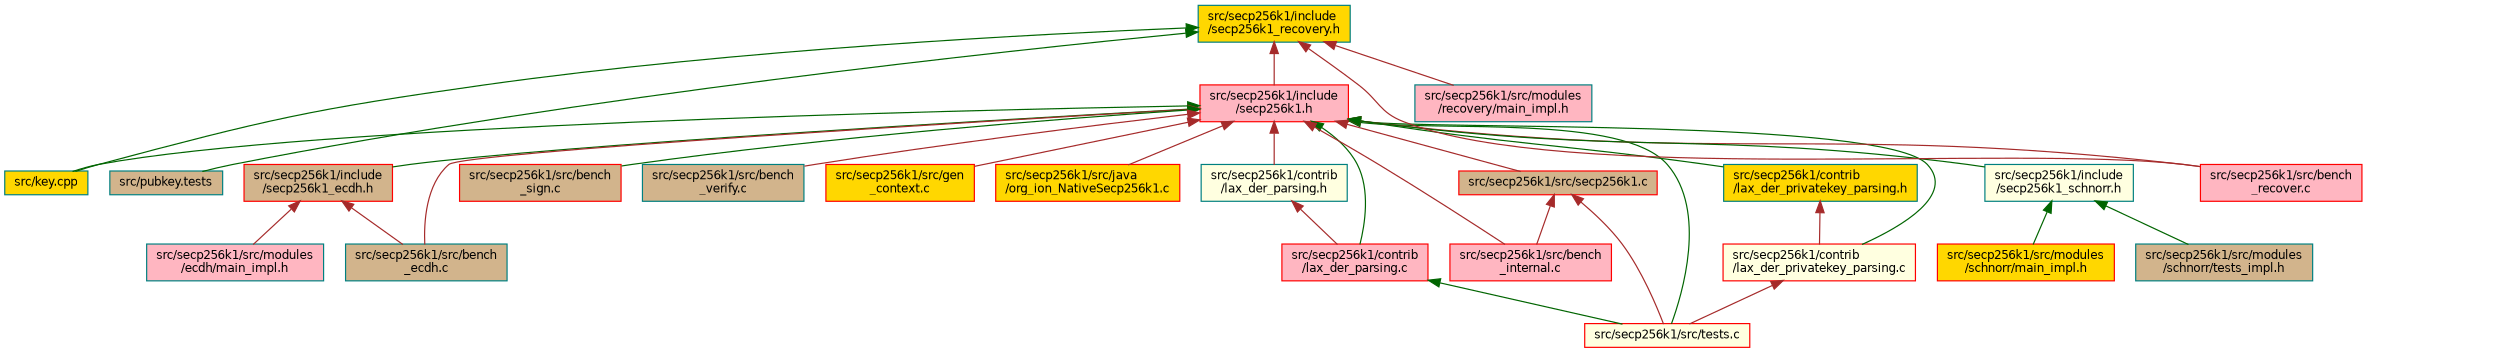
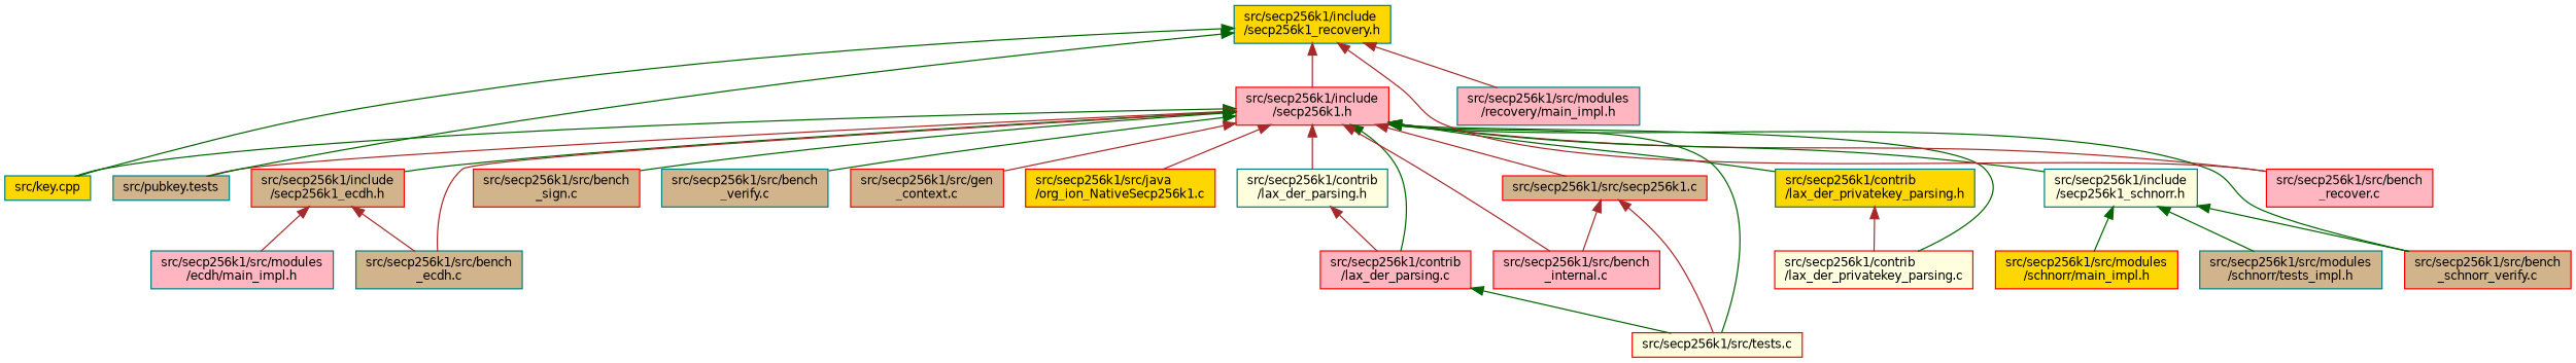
  digraph {
    node [color=red fillcolor=tan fontname=Helvetica fontsize=10 shape=record style=filled]
    edge [color=brown dir=back fontname=Helvetica fontsize=10 labelfontname=Helvetica labelfontsize=10 style=solid]
    n1 [fillcolor=lightpink fontcolor=black height=0.2 label="src/secp256k1/include\l/secp256k1.h" width=0.4]
    n2 [color=teal fillcolor=gold height=0.2 label="src/key.cpp" width=0.4]
    n3 [color=teal height=0.2 label="src/pubkey.tests" width=0.4]
    n4 [fillcolor=lightpink height=0.2 label="src/secp256k1/contrib\l/lax_der_parsing.c" width=0.4]
    n5 [fillcolor=lightyellow height=0.2 label="src/secp256k1/src/tests.c" width=0.4]
    n6 [color=teal fillcolor=lightyellow height=0.2 label="src/secp256k1/contrib\l/lax_der_parsing.h" width=0.4]
    n7 [fillcolor=lightyellow height=0.2 label="src/secp256k1/contrib\l/lax_der_privatekey_parsing.c" width=0.4]
    n8 [color=teal fillcolor=gold height=0.2 label="src/secp256k1/contrib\l/lax_der_privatekey_parsing.h" width=0.4]
    n9 [height=0.2 label="src/secp256k1/include\l/secp256k1_ecdh.h" width=0.4]
    n10 [color=teal height=0.2 label="src/secp256k1/src/bench\l_ecdh.c" width=0.4]
    n11 [fillcolor=lightpink height=0.2 label="src/secp256k1/src/bench\l_recover.c" width=0.4]
    n12 [color=teal fillcolor=lightyellow height=0.2 label="src/secp256k1/include\l/secp256k1_schnorr.h" width=0.4]
+   n13 [height=0.2 label="src/secp256k1/src/bench\l_schnorr_verify.c" width=0.4]
    n14 [fillcolor=lightpink height=0.2 label="src/secp256k1/src/bench\l_internal.c" width=0.4]
    n15 [height=0.2 label="src/secp256k1/src/secp256k1.c" width=0.4]
    n16 [height=0.2 label="src/secp256k1/src/bench\l_sign.c" width=0.4]
    n17 [color=teal height=0.2 label="src/secp256k1/src/bench\l_verify.c" width=0.4]
-   n18 [fillcolor=gold height=0.2 label="src/secp256k1/src/gen\l_context.c" width=0.4]
+   n18 [height=0.2 label="src/secp256k1/src/gen\l_context.c" width=0.4]
    n19 [fillcolor=gold height=0.2 label="src/secp256k1/src/java\l/org_ion_NativeSecp256k1.c" width=0.4]
    n20 [color=teal fillcolor=lightpink height=0.2 label="src/secp256k1/src/modules\l/ecdh/main_impl.h" width=0.4]
    n21 [color=teal fillcolor=gold height=0.2 label="src/secp256k1/include\l/secp256k1_recovery.h" width=0.4]
    n22 [color=teal fillcolor=lightpink height=0.2 label="src/secp256k1/src/modules\l/recovery/main_impl.h" width=0.4]
    n23 [fillcolor=gold height=0.2 label="src/secp256k1/src/modules\l/schnorr/main_impl.h" width=0.4]
    n24 [color=teal height=0.2 label="src/secp256k1/src/modules\l/schnorr/tests_impl.h" width=0.4]
    n1 -> n2 [color=darkgreen]
+   n1 -> n3
    n1 -> n4 [color=darkgreen]
    n1 -> n5 [color=darkgreen]
    n1 -> n6
    n1 -> n7 [color=darkgreen]
    n1 -> n8 [color=darkgreen]
    n1 -> n9 [color=darkgreen]
    n1 -> n10
    n1 -> n11
    n1 -> n12 [color=darkgreen]
+   n1 -> n13 [color=darkgreen]
    n1 -> n14
    n1 -> n15
    n1 -> n16 [color=darkgreen]
-   n1 -> n17
+   n1 -> n17 [color=darkgreen]
    n1 -> n18
    n1 -> n19
    n4 -> n5 [color=darkgreen]
    n6 -> n4
-   n7 -> n5
    n8 -> n7
    n9 -> n10
    n9 -> n20
+   n12 -> n13 [color=darkgreen]
    n12 -> n23 [color=darkgreen]
    n12 -> n24 [color=darkgreen]
    n15 -> n5
    n15 -> n14
    n21 -> n1
    n21 -> n2 [color=darkgreen]
    n21 -> n3 [color=darkgreen]
    n21 -> n11
    n21 -> n22
  }
